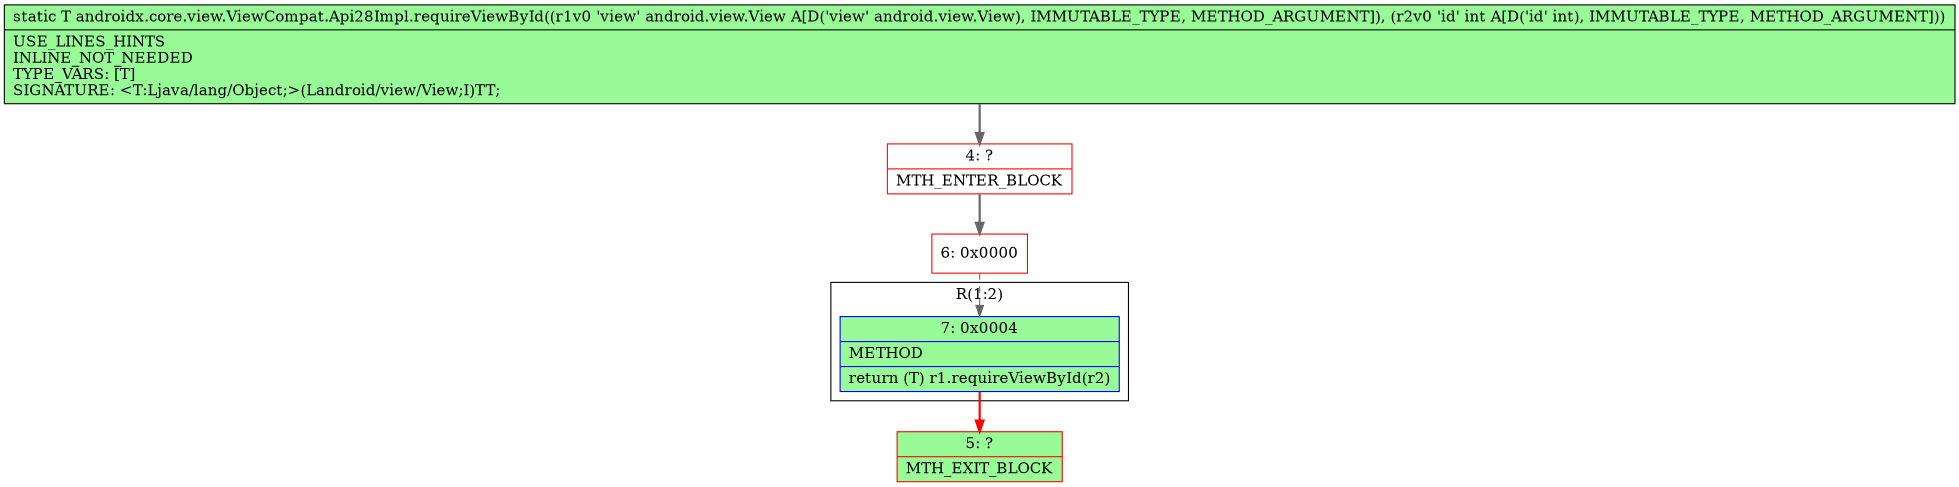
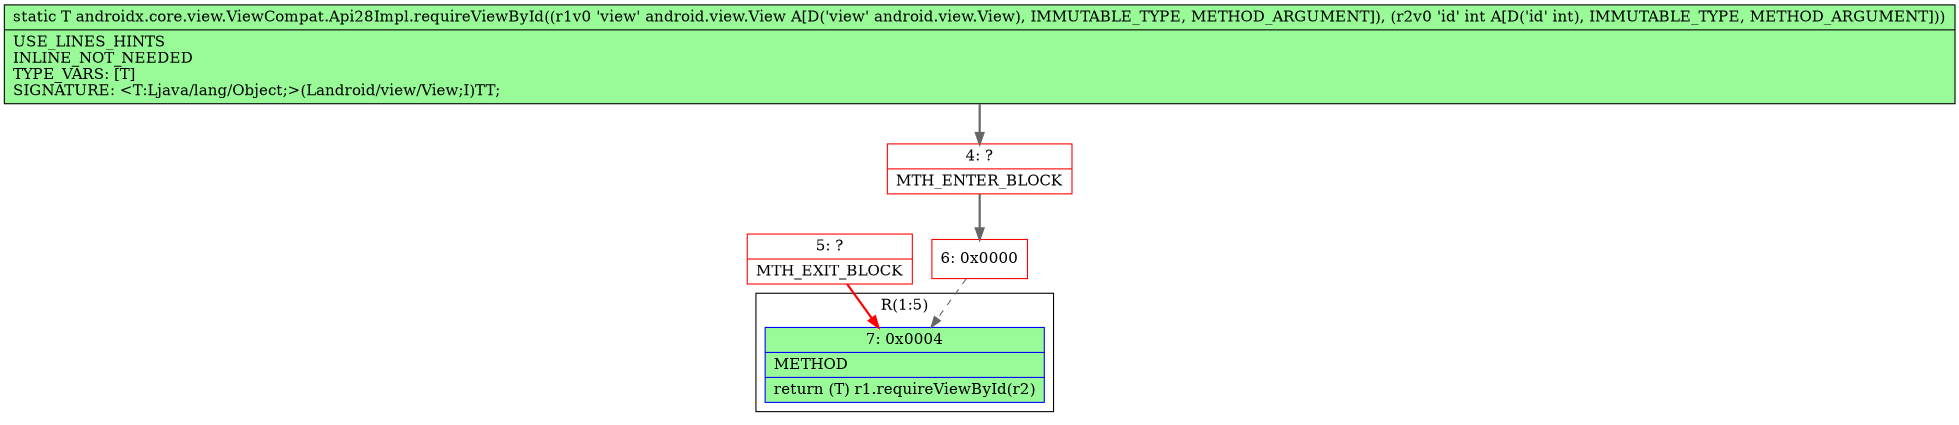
  digraph {
    node [color=red fillcolor=palegreen shape=record style=filled]
    edge [color=gray40 style=bold]
    n1 [color=blue label="{7\:\ 0x0004|METHOD\l|return (T) r1.requireViewById(r2)\l}"]
-   n2 [label="{5\:\ ?|MTH_EXIT_BLOCK\l}"]
+   n2 [fillcolor=white label="{5\:\ ?|MTH_EXIT_BLOCK\l}"]
    n3 [fillcolor=white label="{4\:\ ?|MTH_ENTER_BLOCK\l}"]
    n4 [fillcolor=white label="{6\:\ 0x0000}"]
    n5 [label="{static T androidx.core.view.ViewCompat.Api28Impl.requireViewById((r1v0 'view' android.view.View A[D('view' android.view.View), IMMUTABLE_TYPE, METHOD_ARGUMENT]), (r2v0 'id' int A[D('id' int), IMMUTABLE_TYPE, METHOD_ARGUMENT]))  | USE_LINES_HINTS\lINLINE_NOT_NEEDED\lTYPE_VARS: [T]\lSIGNATURE: \<T:Ljava\/lang\/Object;\>(Landroid\/view\/View;I)TT;\l}" color=""]
    subgraph cluster_1 {
-     label="R(1:2)"
+     label="R(1:5)"
      n1
    }
-   n1 -> n2 [color=red]
+   n2 -> n1 [color=red]
    n3 -> n4
    n4 -> n1 [style=dashed]
    n5 -> n3
  }
